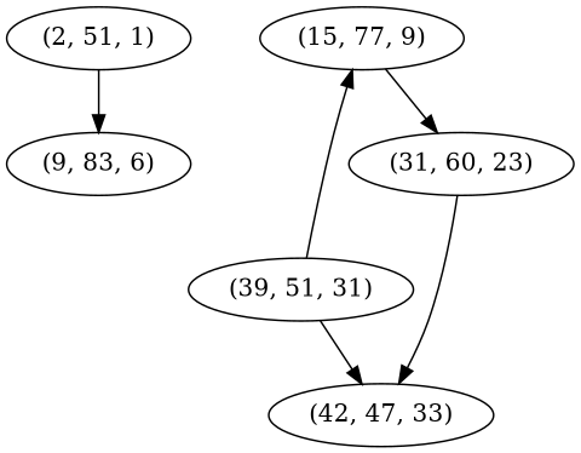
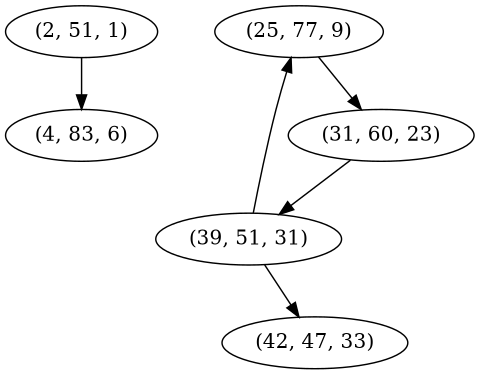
  digraph {
    n1 [label="(2, 51, 1)"]
-   "(9, 83, 6)"
-   "(15, 77, 9)"
+   "(9, 83, 6)" [label="(4, 83, 6)"]
+   "(15, 77, 9)" [label="(25, 77, 9)"]
    "(31, 60, 23)"
    "(39, 51, 31)"
    "(42, 47, 33)"
    n1 -> "(9, 83, 6)"
    "(15, 77, 9)" -> "(31, 60, 23)"
-   "(31, 60, 23)" -> "(42, 47, 33)"
+   "(31, 60, 23)" -> "(39, 51, 31)"
    "(39, 51, 31)" -> "(15, 77, 9)"
    "(39, 51, 31)" -> "(42, 47, 33)"
  }
